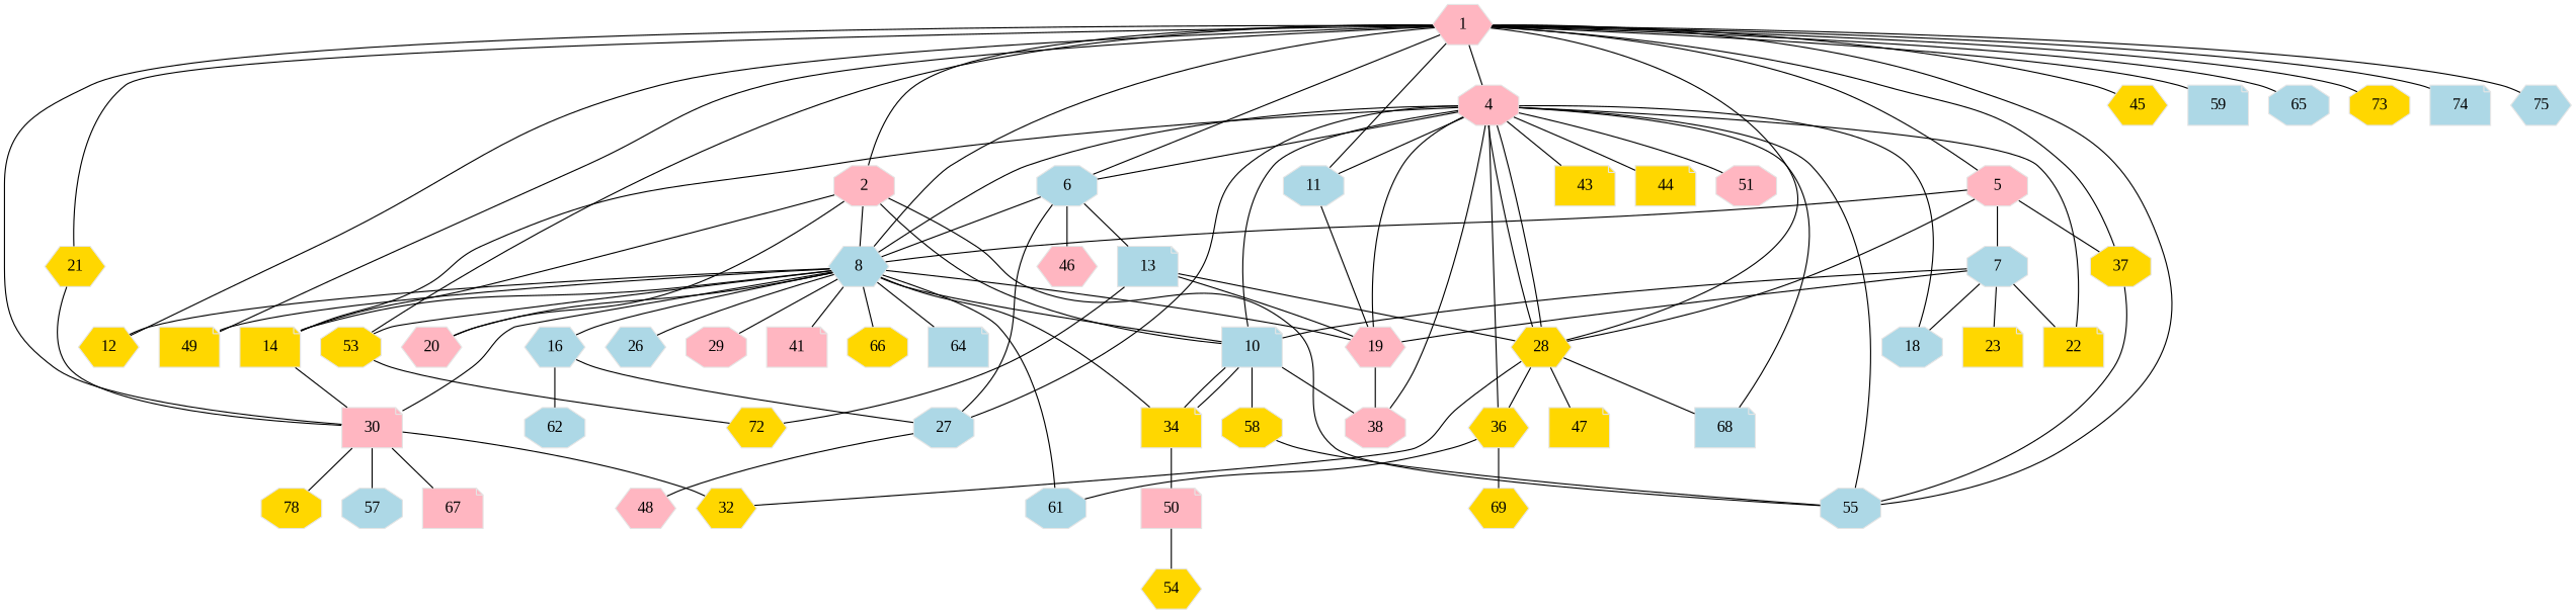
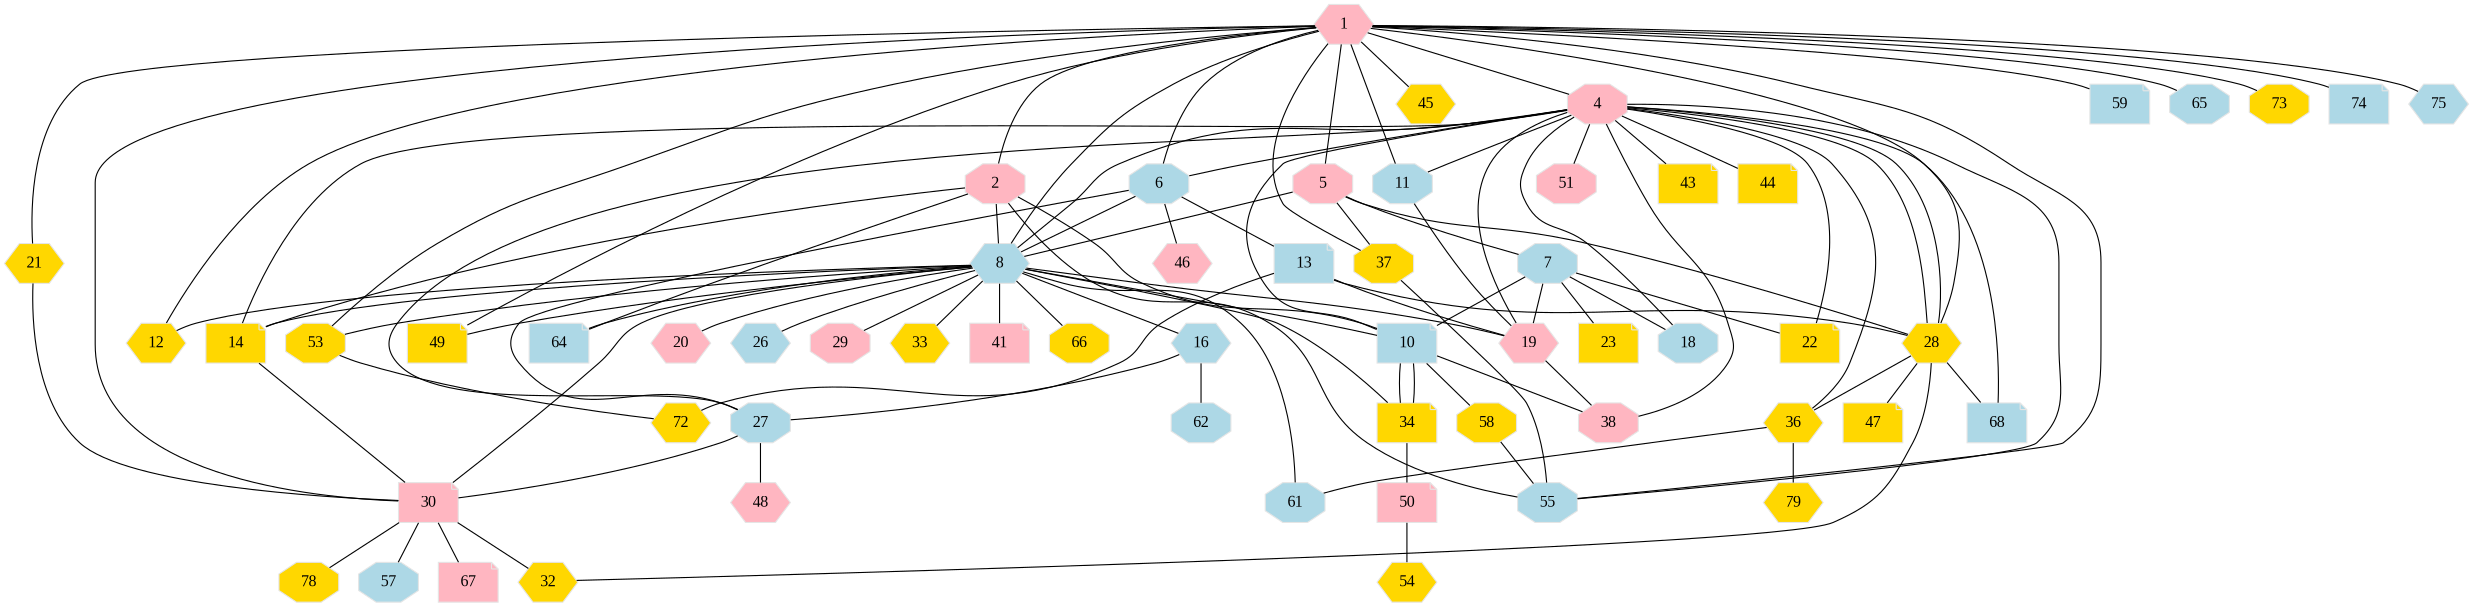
  graph {
    fontname="Liberation Serif"
    node [color=gray90 fillcolor=gold fontname="Liberation Serif" shape=octagon style=filled]
    edge [fontname="Liberation Serif"]
    1 [fillcolor=lightpink shape=hexagon super="+3"]
    2 [fillcolor=lightpink super="+24"]
    4 [fillcolor=lightpink super="+9"]
    5 [fillcolor=lightpink]
    6 [fillcolor=lightblue]
    8 [fillcolor=lightblue shape=hexagon super="+31"]
    11 [fillcolor=lightblue super="+35"]
    12 [shape=hexagon]
    21 [shape=hexagon super="+70"]
    28 [shape=hexagon super="+63"]
    30 [fillcolor=lightpink shape=note super="+39"]
    37
    45 [shape=hexagon]
    49 [shape=note]
    53
    55 [fillcolor=lightblue super="+80"]
    59 [fillcolor=lightblue shape=note]
    65 [fillcolor=lightblue]
    73
    74 [fillcolor=lightblue shape=note]
    75 [fillcolor=lightblue shape=hexagon]
    10 [fillcolor=lightblue shape=note super="+25"]
    14 [shape=note]
    64 [fillcolor=lightblue shape=note]
    n25 [fillcolor=lightblue label=18]
    19 [fillcolor=lightpink shape=hexagon super="+42"]
    22 [shape=note super="+71"]
    27 [fillcolor=lightblue super="+77"]
    36 [shape=hexagon super="+40"]
    38 [fillcolor=lightpink super="+52"]
    43 [shape=note]
    44 [shape=note]
    51 [fillcolor=lightpink]
    68 [fillcolor=lightblue shape=note]
    7 [fillcolor=lightblue super="+18"]
    13 [fillcolor=lightblue shape=note super="+76"]
    46 [fillcolor=lightpink shape=hexagon]
    16 [fillcolor=lightblue shape=hexagon super="+17"]
    20 [fillcolor=lightpink shape=hexagon]
    26 [fillcolor=lightblue shape=hexagon]
    29 [fillcolor=lightpink]
+   33 [shape=hexagon]
    34 [shape=note super="+60"]
    41 [fillcolor=lightpink shape=note]
    61 [fillcolor=lightblue]
    66
    32 [shape=hexagon]
    47 [shape=note]
    57 [fillcolor=lightblue]
    67 [fillcolor=lightpink shape=note]
    78
    72 [shape=hexagon]
    58
    48 [fillcolor=lightpink shape=hexagon]
-   79 [shape=hexagon label=69]
+   79 [shape=hexagon]
    23 [shape=note]
    62 [fillcolor=lightblue]
    50 [fillcolor=lightpink shape=note super="+56"]
    54 [shape=hexagon super="+69"]
    1 -- 2
    1 -- 4
    1 -- 5
    1 -- 6
    1 -- 8
    1 -- 11 [weight=2]
    1 -- 12
    1 -- 21
    1 -- 28
    1 -- 30
    1 -- 37
    1 -- 45
    1 -- 49 [weight=2]
    1 -- 53
    1 -- 55
    1 -- 59
    1 -- 65
    1 -- 73
    1 -- 74
    1 -- 75
    2 -- 8
    2 -- 55
    2 -- 10
    2 -- 14
-   2 -- 20
+   2 -- 64
    4 -- 6
    4 -- 8
    4 -- 11
    4 -- 28 [weight=2]
    4 -- 28
    4 -- 55
    4 -- 10
    4 -- 14
    4 -- n25
    4 -- 19
    4 -- 22
    4 -- 27
    4 -- 36
    4 -- 38
    4 -- 43
    4 -- 44
    4 -- 51
    4 -- 68
    5 -- 8
    5 -- 28
    5 -- 37
    5 -- 7
    6 -- 8 [weight=2]
    6 -- 27
    6 -- 13
    6 -- 46
    8 -- 12
    8 -- 30
    8 -- 49
    8 -- 53
    8 -- 10
    8 -- 14
    8 -- 64
    8 -- 19
    8 -- 16
    8 -- 20
    8 -- 26
    8 -- 29
+   8 -- 33
    8 -- 34
    8 -- 41
    8 -- 61
    8 -- 66
    11 -- 19
    21 -- 30
    28 -- 36
    28 -- 68
    28 -- 32
    28 -- 47
    30 -- 32 [weight=2]
    30 -- 57
    30 -- 67
    30 -- 78
    37 -- 55
    53 -- 72
    10 -- 38
    10 -- 34
    10 -- 34
    10 -- 58
    14 -- 30
    19 -- 38
+   27 -- 30
    27 -- 48
    36 -- 61
    36 -- 79
    7 -- 10
    7 -- n25
    7 -- 19
    7 -- 22
    7 -- 23
    13 -- 28
    13 -- 19
    13 -- 72
    16 -- 27
    16 -- 62
    34 -- 50
    58 -- 55
    50 -- 54
  }
